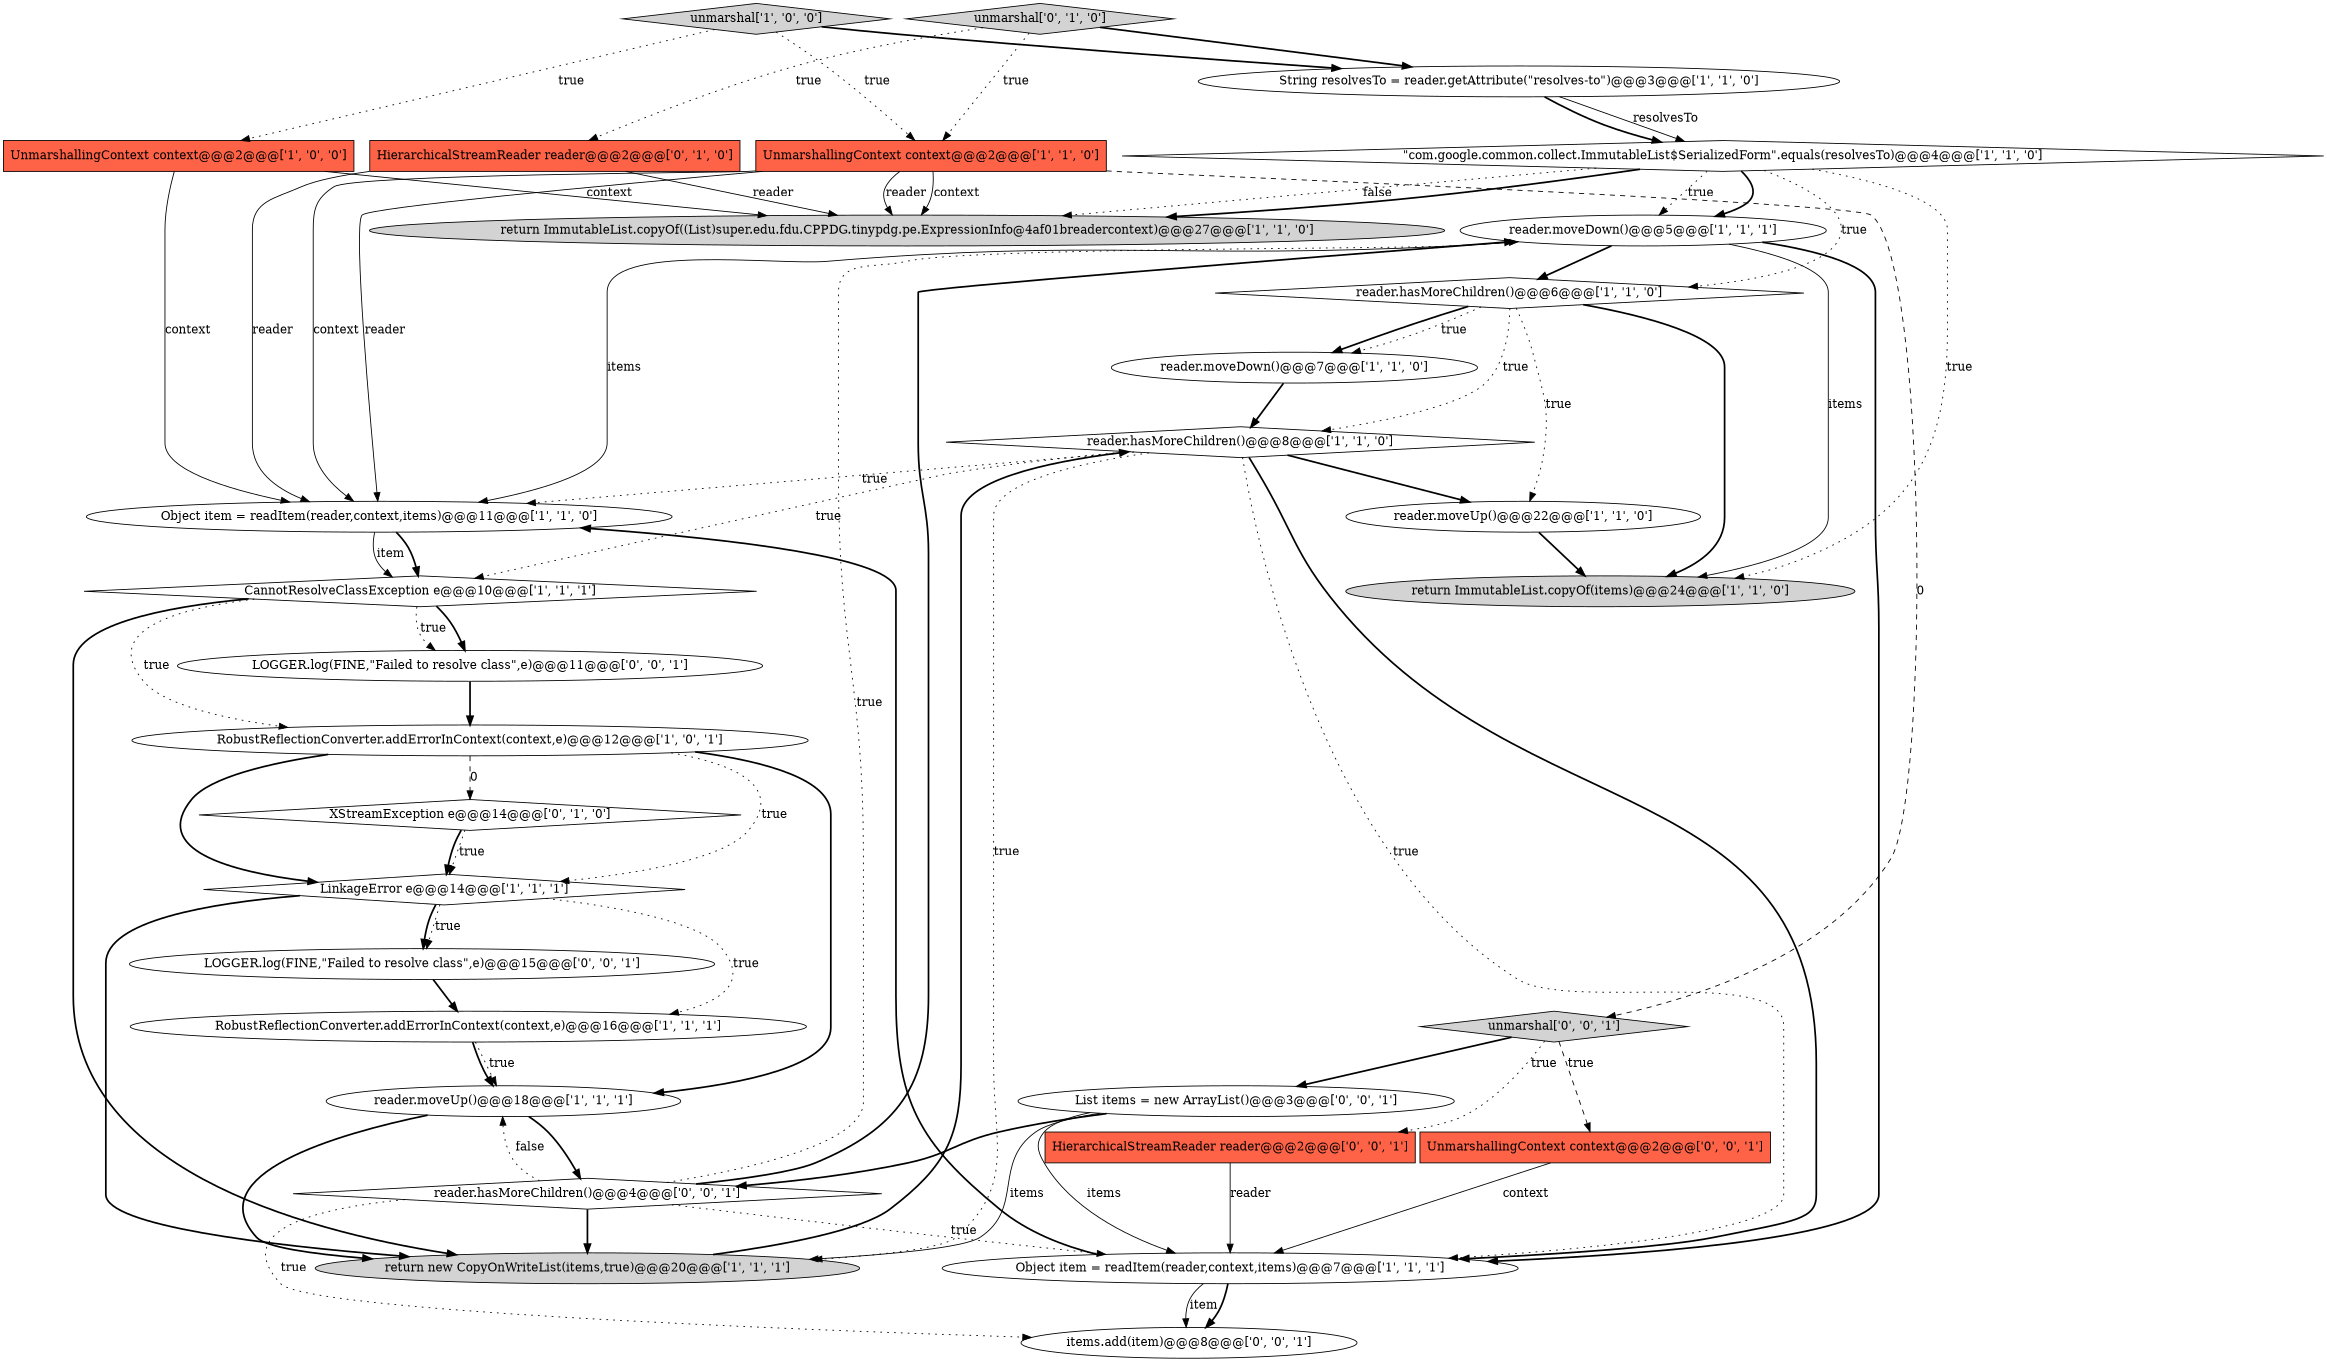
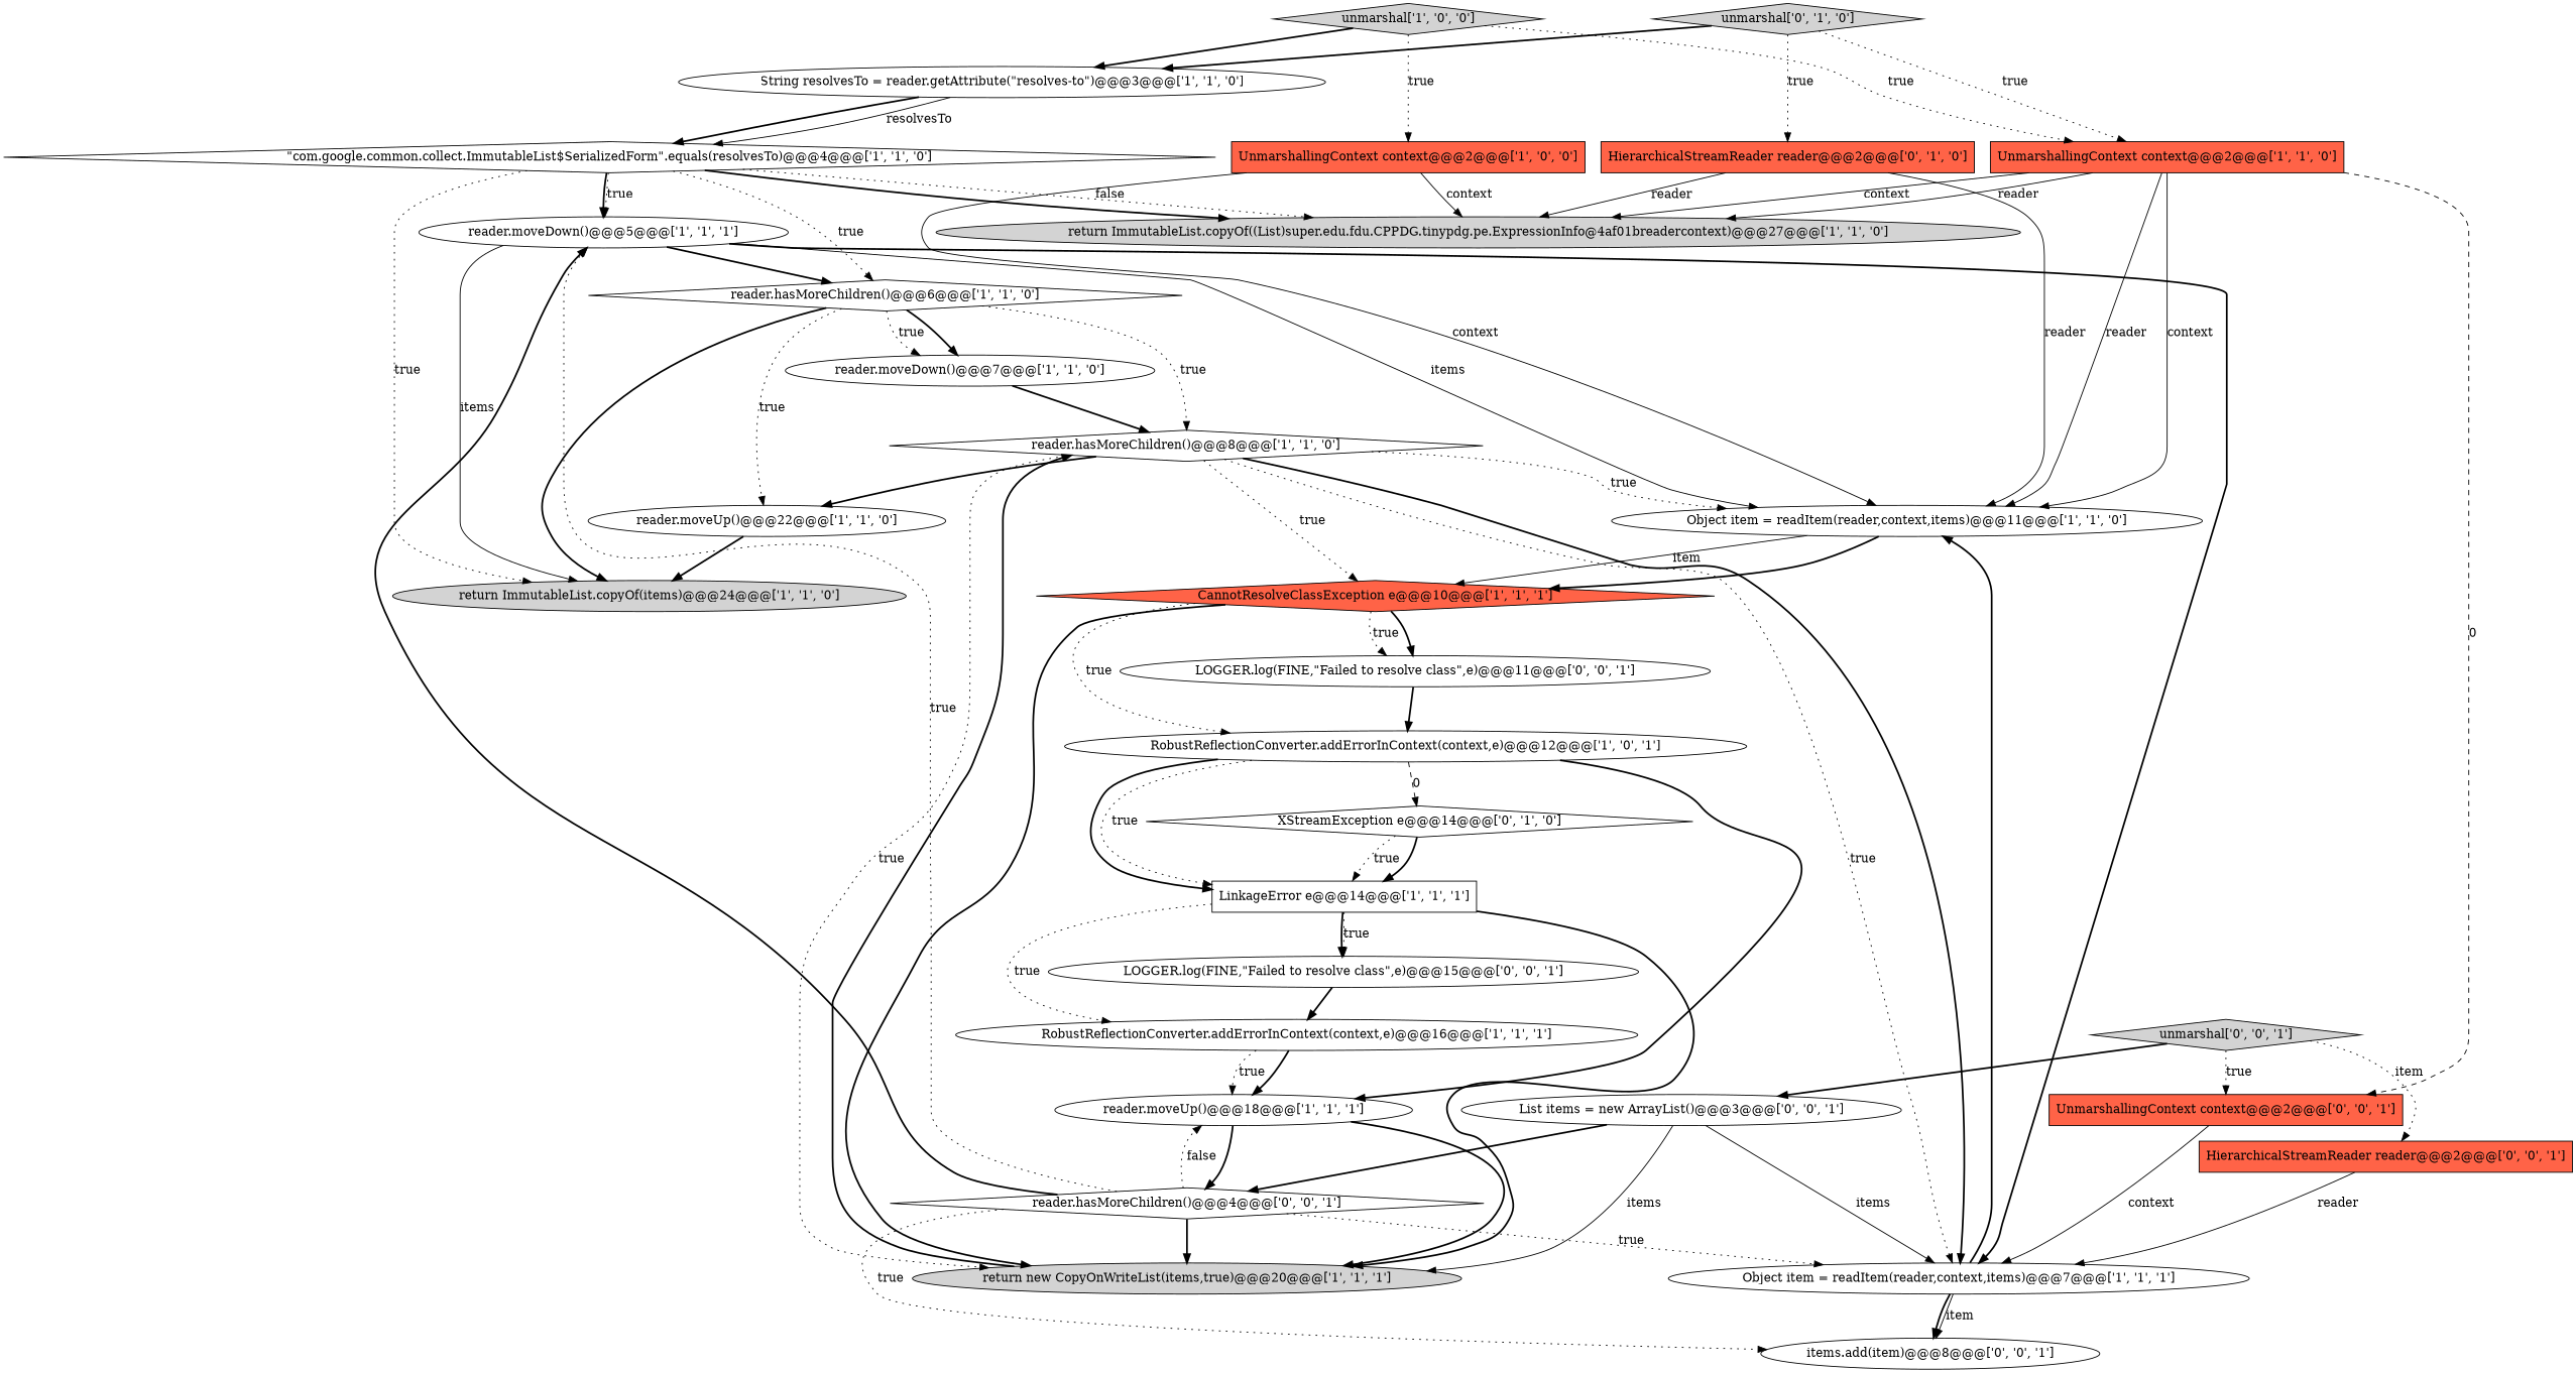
  digraph {
    node [fillcolor=white shape=ellipse style=filled]
    edge [style=bold]
    n1 [label="\"com.google.common.collect.ImmutableList$SerializedForm\".equals(resolvesTo)@@@4@@@['1', '1', '0']" shape=diamond]
    n2 [label="reader.moveDown()@@@5@@@['1', '1', '1']"]
    n3 [fillcolor=lightgray label="return ImmutableList.copyOf((List)super.edu.fdu.CPPDG.tinypdg.pe.ExpressionInfo@4af01breadercontext)@@@27@@@['1', '1', '0']"]
    n4 [fillcolor=lightgray label="return ImmutableList.copyOf(items)@@@24@@@['1', '1', '0']"]
    n5 [label="reader.hasMoreChildren()@@@6@@@['1', '1', '0']" shape=diamond]
    n6 [label="Object item = readItem(reader,context,items)@@@11@@@['1', '1', '0']"]
    n7 [label="Object item = readItem(reader,context,items)@@@7@@@['1', '1', '1']"]
    n8 [label="reader.moveUp()@@@22@@@['1', '1', '0']"]
    n9 [label="reader.hasMoreChildren()@@@8@@@['1', '1', '0']" shape=diamond]
    n10 [label="reader.moveDown()@@@7@@@['1', '1', '0']"]
-   n11 [label="CannotResolveClassException e@@@10@@@['1', '1', '1']" shape=diamond]
+   n11 [fillcolor=tomato label="CannotResolveClassException e@@@10@@@['1', '1', '1']" shape=diamond]
    n12 [label="items.add(item)@@@8@@@['0', '0', '1']"]
    n13 [label="reader.moveUp()@@@18@@@['1', '1', '1']"]
    n14 [label="reader.hasMoreChildren()@@@4@@@['0', '0', '1']" shape=diamond]
    n15 [fillcolor=lightgray label="return new CopyOnWriteList(items,true)@@@20@@@['1', '1', '1']"]
    n16 [label="LOGGER.log(FINE,\"Failed to resolve class\",e)@@@15@@@['0', '0', '1']"]
    n17 [label="RobustReflectionConverter.addErrorInContext(context,e)@@@16@@@['1', '1', '1']"]
    n18 [label="String resolvesTo = reader.getAttribute(\"resolves-to\")@@@3@@@['1', '1', '0']"]
    n19 [fillcolor=tomato label="UnmarshallingContext context@@@2@@@['1', '0', '0']" shape=box]
    n20 [fillcolor=lightgray label="unmarshal['0', '0', '1']" shape=diamond]
    n21 [label="List items = new ArrayList()@@@3@@@['0', '0', '1']"]
    n22 [fillcolor=tomato label="HierarchicalStreamReader reader@@@2@@@['0', '0', '1']" shape=box]
    n23 [fillcolor=tomato label="UnmarshallingContext context@@@2@@@['0', '0', '1']" shape=box]
    n24 [label="RobustReflectionConverter.addErrorInContext(context,e)@@@12@@@['1', '0', '1']"]
    n25 [label="LOGGER.log(FINE,\"Failed to resolve class\",e)@@@11@@@['0', '0', '1']"]
-   n26 [label="LinkageError e@@@14@@@['1', '1', '1']" shape=diamond]
+   n26 [label="LinkageError e@@@14@@@['1', '1', '1']" shape=box]
    n27 [label="XStreamException e@@@14@@@['0', '1', '0']" shape=diamond]
    n28 [fillcolor=tomato label="UnmarshallingContext context@@@2@@@['1', '1', '0']" shape=box]
    n29 [fillcolor=tomato label="HierarchicalStreamReader reader@@@2@@@['0', '1', '0']" shape=box]
    n30 [fillcolor=lightgray label="unmarshal['0', '1', '0']" shape=diamond]
    n31 [fillcolor=lightgray label="unmarshal['1', '0', '0']" shape=diamond]
    n1 -> n2
    n1 -> n2 [label=true style=dotted]
    n1 -> n3 [label=false style=dotted]
    n1 -> n3
    n1 -> n4 [label=true style=dotted]
    n1 -> n5 [label=true style=dotted]
    n2 -> n4 [label=items style=solid]
    n2 -> n5
    n2 -> n6 [label=items style=solid]
    n2 -> n7
    n5 -> n4
    n5 -> n8 [label=true style=dotted]
    n5 -> n9 [label=true style=dotted]
    n5 -> n10
    n5 -> n10 [label=true style=dotted]
    n6 -> n11
    n6 -> n11 [label=item style=solid]
    n7 -> n6
    n7 -> n12 [label=item style=solid]
    n7 -> n12
    n8 -> n4
    n9 -> n6 [label=true style=dotted]
    n9 -> n7 [label=true style=dotted]
    n9 -> n7
    n9 -> n8
    n9 -> n11 [label=true style=dotted]
    n9 -> n15 [label=true style=dotted]
    n10 -> n9
    n11 -> n15
    n11 -> n24 [label=true style=dotted]
    n11 -> n25
    n11 -> n25 [label=true style=dotted]
    n13 -> n14
    n13 -> n15
    n14 -> n2 [label=true style=dotted]
    n14 -> n2
    n14 -> n7 [label=true style=dotted]
    n14 -> n12 [label=true style=dotted]
    n14 -> n13 [label=false style=dotted]
    n14 -> n15
    n15 -> n9
    n16 -> n17
    n17 -> n13
    n17 -> n13 [label=true style=dotted]
    n18 -> n1 [label=resolvesTo style=solid]
    n18 -> n1
    n19 -> n3 [label=context style=solid]
    n19 -> n6 [label=context style=solid]
    n20 -> n21
-   n20 -> n22 [label=true style=dotted]
-   n20 -> n23 [label=true style=dashed]
+   n20 -> n22 [label=item style=dotted]
+   n20 -> n23 [label=true style=dotted]
    n21 -> n7 [label=items style=solid]
    n21 -> n14
    n21 -> n15 [label=items style=solid]
    n22 -> n7 [label=reader style=solid]
    n23 -> n7 [label=context style=solid]
    n24 -> n13
    n24 -> n26 [label=true style=dotted]
    n24 -> n26
    n24 -> n27 [label=0 style=dashed]
    n25 -> n24
    n26 -> n15
    n26 -> n16 [label=true style=dotted]
    n26 -> n16
    n26 -> n17 [label=true style=dotted]
    n27 -> n26
    n27 -> n26 [label=true style=dotted]
    n28 -> n3 [label=context style=solid]
    n28 -> n3 [label=reader style=solid]
    n28 -> n6 [label=context style=solid]
    n28 -> n6 [label=reader style=solid]
-   n28 -> n20 [label=0 style=dashed]
+   n28 -> n23 [label=0 style=dashed]
    n29 -> n3 [label=reader style=solid]
    n29 -> n6 [label=reader style=solid]
    n30 -> n18
    n30 -> n28 [label=true style=dotted]
    n30 -> n29 [label=true style=dotted]
    n31 -> n18
    n31 -> n19 [label=true style=dotted]
    n31 -> n28 [label=true style=dotted]
  }
